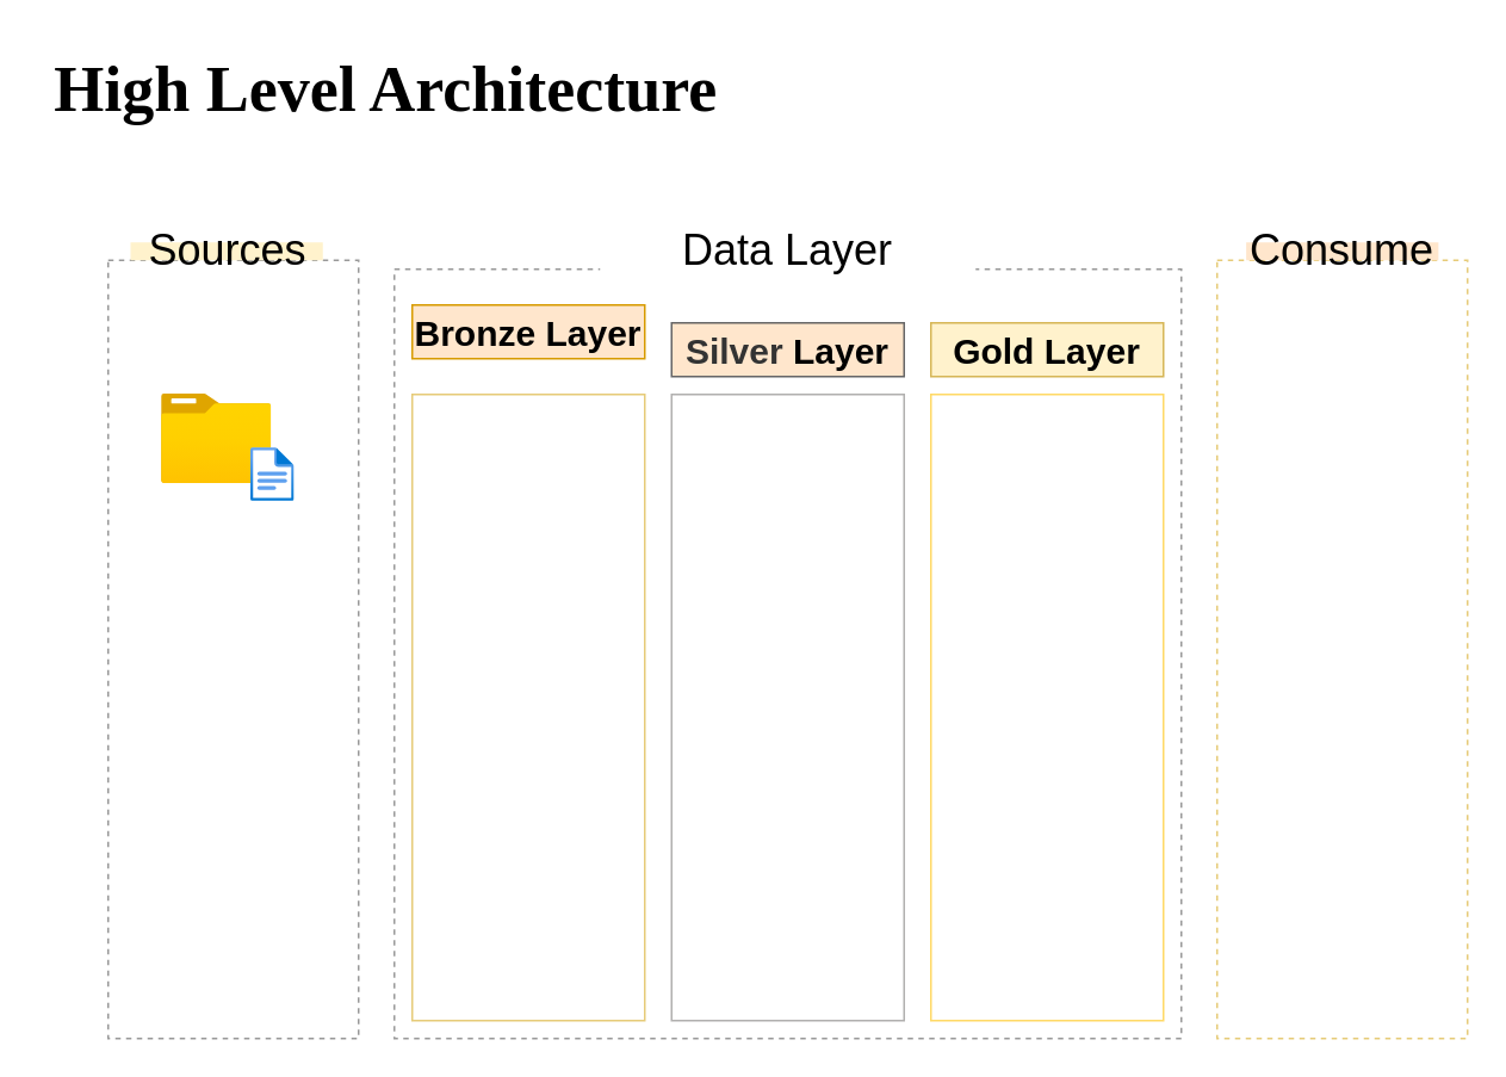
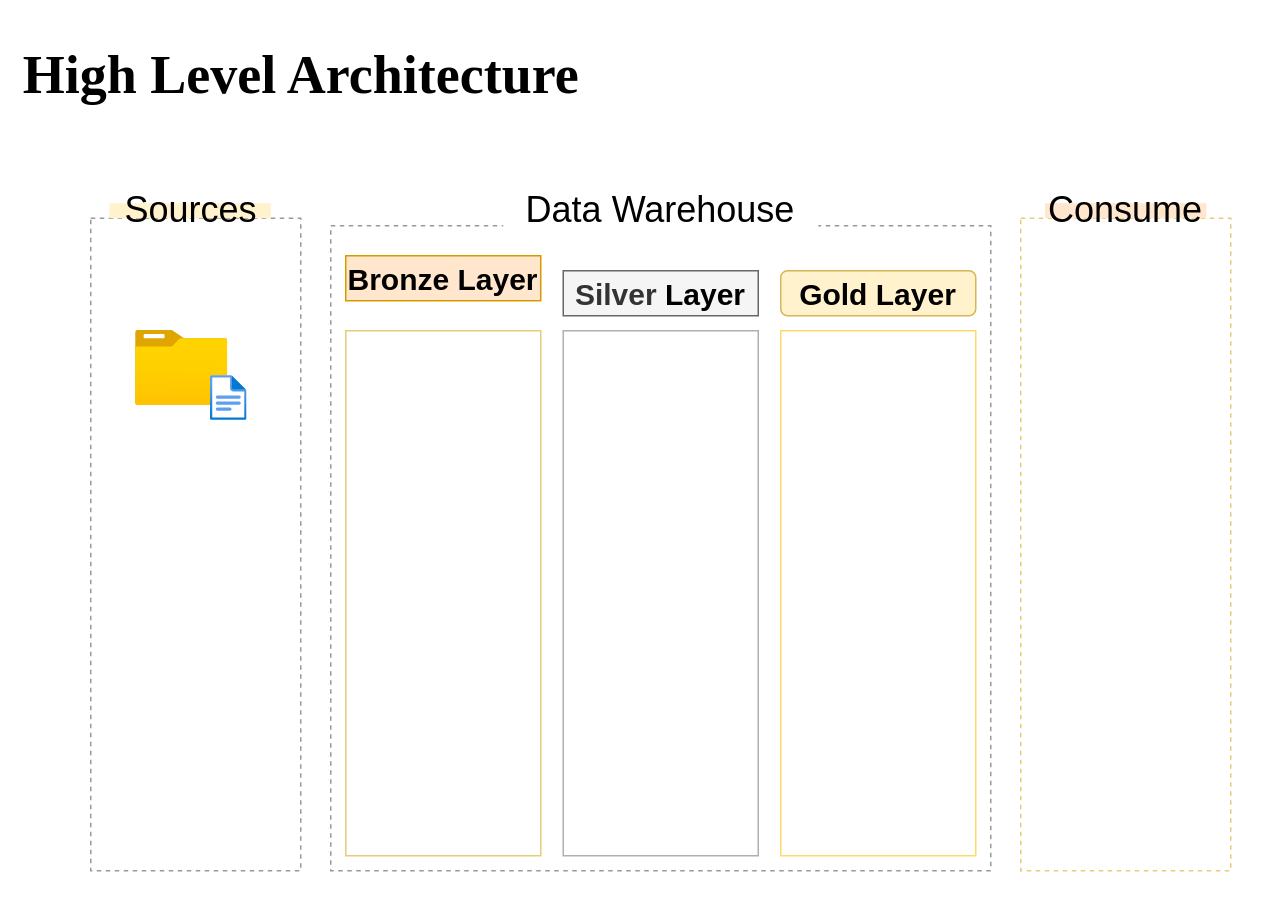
  <mxCell id="0" />
  <mxCell id="1" parent="0" />
  <mxCell id="2" value="" style="rounded=0;whiteSpace=wrap;html=1;fillColor=none;dashed=1;strokeColor=#999999;" vertex="1" parent="1"><mxGeometry x="60" y="145" width="140" height="435" as="geometry" /></mxCell>
- <mxCell id="3" value="&lt;font style=&quot;font-size: 36px;&quot; face=&quot;Garamond&quot;&gt;&lt;b style=&quot;&quot;&gt;High Level Architecture&lt;/b&gt;&lt;/font&gt;" style="text;html=1;align=center;verticalAlign=middle;resizable=0;points=[];autosize=1;strokeColor=none;fillColor=none;" vertex="1" parent="1"><mxGeometry x="20" width="390" height="60" as="geometry" y="20" /></mxCell>
+ <mxCell id="3" value="&lt;font style=&quot;font-size: 36px;&quot; face=&quot;Garamond&quot;&gt;&lt;b style=&quot;&quot;&gt;High Level Architecture&lt;/b&gt;&lt;/font&gt;" style="text;html=1;align=center;verticalAlign=middle;resizable=0;points=[];autosize=1;strokeColor=none;fillColor=none;" vertex="1" parent="1"><mxGeometry x="5" y="20" width="390" height="60" as="geometry" /></mxCell>
  <mxCell id="4" value="&lt;p&gt;&lt;font style=&quot;font-size: 24px;&quot;&gt;Sources&lt;/font&gt;&lt;/p&gt;" style="rounded=0;whiteSpace=wrap;html=1;strokeColor=none;fillColor=#fff2cc;" vertex="1" parent="1"><mxGeometry x="72.5" y="135" width="107.5" height="10" as="geometry" /></mxCell>
  <mxCell id="5" value="" style="rounded=0;whiteSpace=wrap;html=1;fillColor=none;dashed=1;strokeColor=#999999;" vertex="1" parent="1"><mxGeometry x="220" y="150" width="440" height="430" as="geometry" /></mxCell>
- <mxCell id="6" value="&lt;p&gt;&lt;font style=&quot;font-size: 24px;&quot;&gt;Data Layer&lt;/font&gt;&lt;/p&gt;" style="rounded=0;whiteSpace=wrap;html=1;strokeColor=none;" vertex="1" parent="1"><mxGeometry x="335" y="120" width="210" height="40" as="geometry" /></mxCell>
+ <mxCell id="6" value="&lt;p&gt;&lt;font style=&quot;font-size: 24px;&quot;&gt;Data Warehouse&lt;/font&gt;&lt;/p&gt;" style="rounded=0;whiteSpace=wrap;html=1;strokeColor=none;" vertex="1" parent="1"><mxGeometry x="335" y="120" width="210" height="40" as="geometry" /></mxCell>
  <mxCell id="7" value="" style="rounded=0;whiteSpace=wrap;html=1;fillColor=none;dashed=1;strokeColor=light-dark(#e6cb79, #543300);" vertex="1" parent="1"><mxGeometry x="680" y="145" width="140" height="435" as="geometry" /></mxCell>
  <mxCell id="8" value="&lt;p&gt;&lt;font style=&quot;font-size: 24px;&quot;&gt;Consume&lt;/font&gt;&lt;/p&gt;" style="rounded=0;whiteSpace=wrap;html=1;strokeColor=none;fillColor=#ffe6cc;" vertex="1" parent="1"><mxGeometry x="696.25" y="135" width="107.5" height="10" as="geometry" /></mxCell>
  <mxCell id="9" value="&lt;font style=&quot;font-size: 20px;&quot;&gt;&lt;b&gt;Bronze Layer&lt;/b&gt;&lt;/font&gt;" style="rounded=0;whiteSpace=wrap;html=1;fillColor=#ffe6cc;strokeColor=#d79b00;" vertex="1" parent="1"><mxGeometry x="230" y="170" width="130" height="30" as="geometry" /></mxCell>
  <mxCell id="10" value="" style="rounded=0;whiteSpace=wrap;html=1;fillColor=none;strokeColor=light-dark(#e6cb79, #543300);" vertex="1" parent="1"><mxGeometry x="230" y="220" width="130" height="350" as="geometry" /></mxCell>
- <mxCell id="11" value="&lt;b&gt;&lt;font style=&quot;font-size: 20px;&quot;&gt;Silver&lt;/font&gt;&lt;span style=&quot;font-size: 20px; background-color: transparent; color: light-dark(rgb(0, 0, 0), rgb(255, 255, 255));&quot;&gt;&amp;nbsp;Layer&lt;/span&gt;&lt;/b&gt;" style="rounded=0;whiteSpace=wrap;html=1;fillColor=#ffe6cc;strokeColor=#666666;fontColor=#333333;" vertex="1" parent="1"><mxGeometry x="375" y="180" width="130" height="30" as="geometry" /></mxCell>
+ <mxCell id="11" value="&lt;b&gt;&lt;font style=&quot;font-size: 20px;&quot;&gt;Silver&lt;/font&gt;&lt;span style=&quot;font-size: 20px; background-color: transparent; color: light-dark(rgb(0, 0, 0), rgb(255, 255, 255));&quot;&gt;&amp;nbsp;Layer&lt;/span&gt;&lt;/b&gt;" style="rounded=0;whiteSpace=wrap;html=1;fillColor=#f5f5f5;strokeColor=#666666;fontColor=#333333;" vertex="1" parent="1"><mxGeometry x="375" y="180" width="130" height="30" as="geometry" /></mxCell>
  <mxCell id="12" value="" style="rounded=0;whiteSpace=wrap;html=1;fillColor=none;strokeColor=light-dark(#b1b0af, #543300);" vertex="1" parent="1"><mxGeometry x="375" y="220" width="130" height="350" as="geometry" /></mxCell>
- <mxCell id="13" value="&lt;font style=&quot;font-size: 20px;&quot;&gt;&lt;b&gt;Gold Layer&lt;/b&gt;&lt;/font&gt;" style="rounded=0;whiteSpace=wrap;html=1;fillColor=#fff2cc;strokeColor=#d6b656;" vertex="1" parent="1"><mxGeometry x="520" y="180" width="130" height="30" as="geometry" /></mxCell>
+ <mxCell id="13" value="&lt;font style=&quot;font-size: 20px;&quot;&gt;&lt;b&gt;Gold Layer&lt;/b&gt;&lt;/font&gt;" style="whiteSpace=wrap;html=1;fillColor=#fff2cc;strokeColor=#d6b656;rounded=1;" vertex="1" parent="1"><mxGeometry x="520" y="180" width="130" height="30" as="geometry" /></mxCell>
  <mxCell id="14" value="" style="rounded=0;whiteSpace=wrap;html=1;fillColor=none;strokeColor=#FFD966;" vertex="1" parent="1"><mxGeometry x="520" y="220" width="130" height="350" as="geometry" /></mxCell>
  <mxCell id="15" value="" style="image;aspect=fixed;html=1;points=[];align=center;fontSize=12;image=img/lib/azure2/general/Folder_Blank.svg;" vertex="1" parent="1"><mxGeometry x="90" y="220" width="61.61" height="50" as="geometry" /></mxCell>
  <mxCell id="16" value="" style="image;aspect=fixed;html=1;points=[];align=center;fontSize=12;image=img/lib/azure2/general/File.svg;" vertex="1" parent="1"><mxGeometry x="140" y="250" width="24.35" height="30" as="geometry" /></mxCell>
